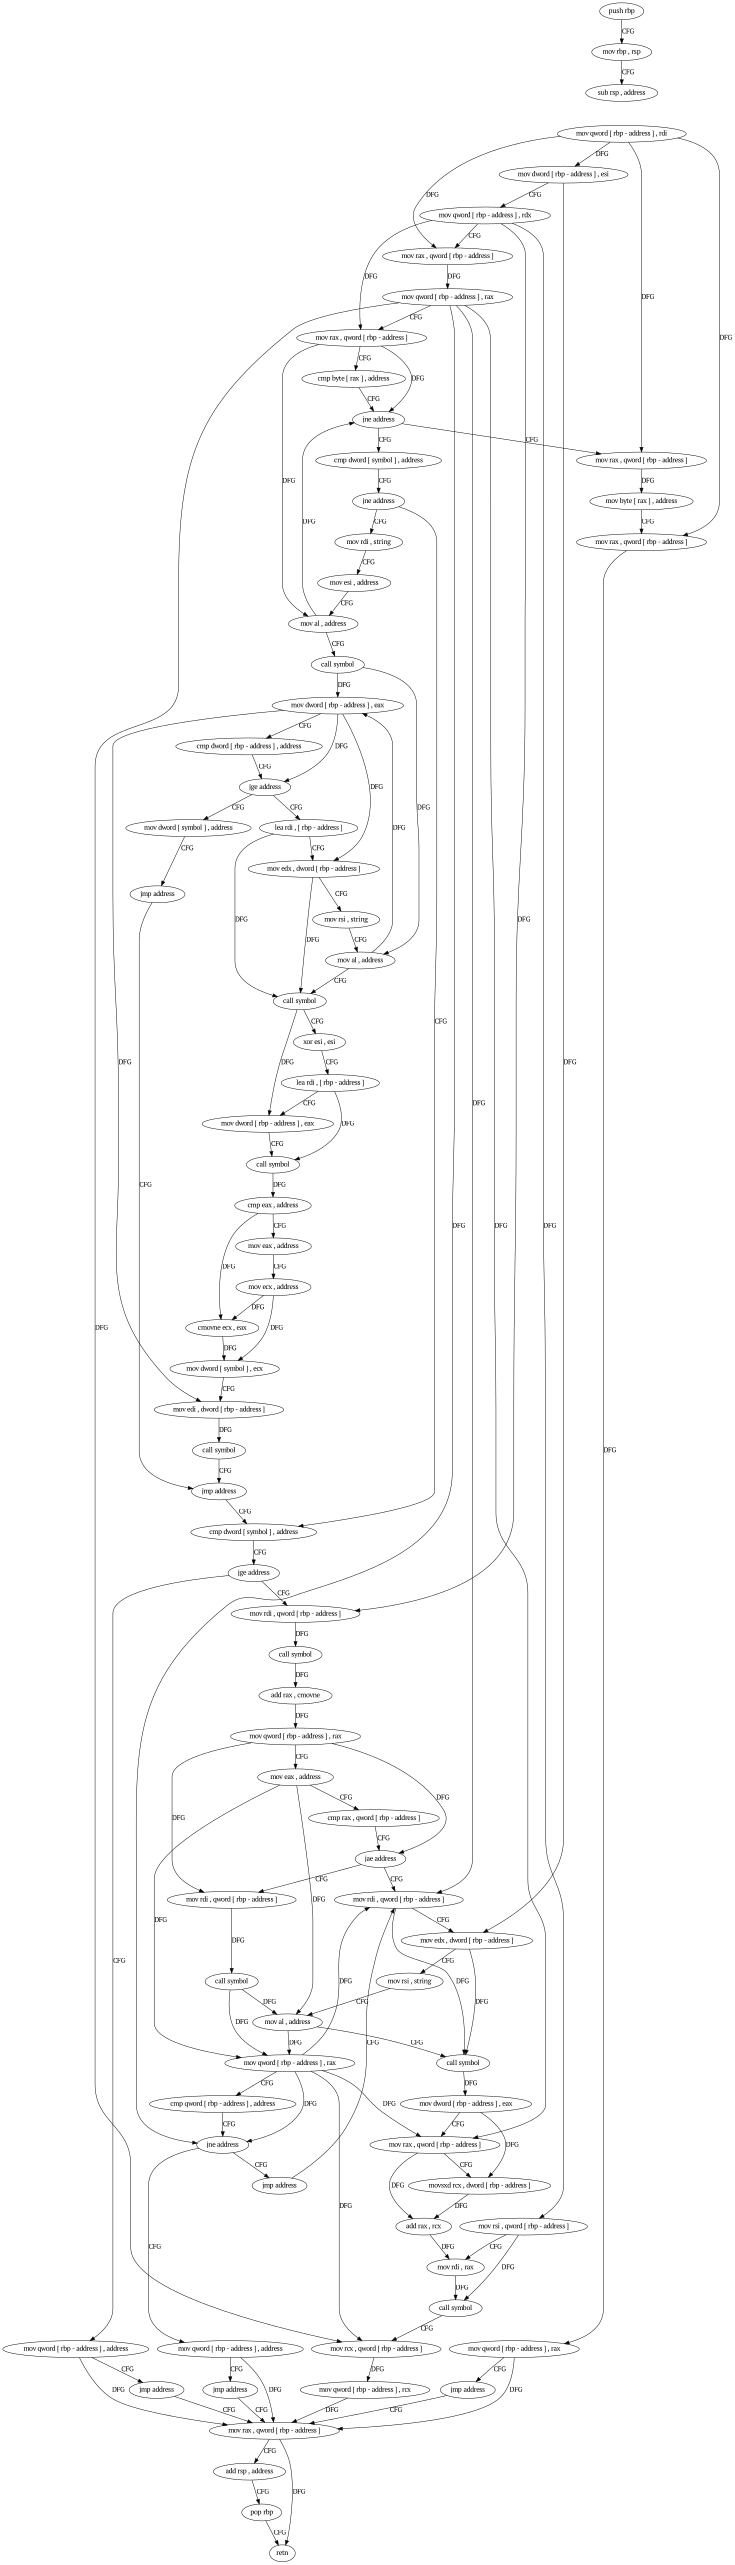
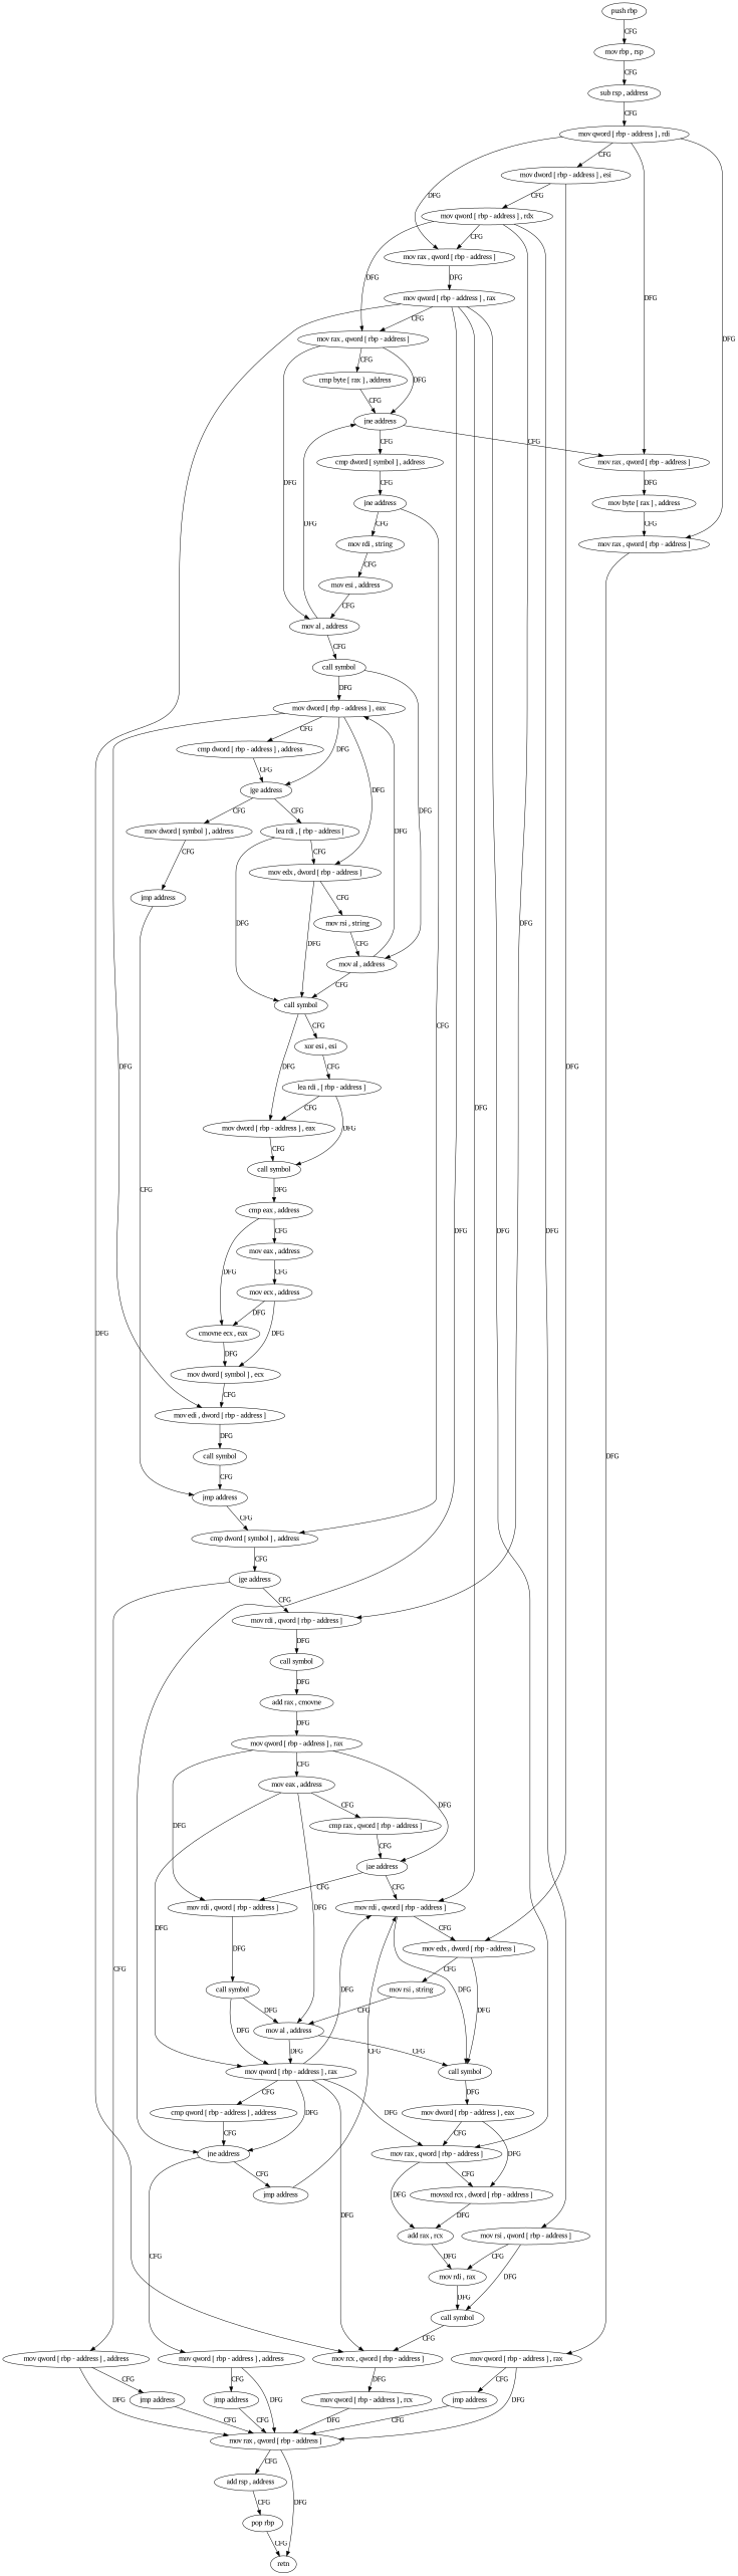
  digraph {
    fontname="PT Serif"
    node [fontname="PT Serif"]
    edge [fontname="PT Serif"]
    n1 [label="push rbp"]
    n2 [label="mov rbp , rsp"]
    n3 [label="sub rsp , address"]
    n4 [label="mov qword [ rbp - address ] , rdi"]
    n5 [label="mov dword [ rbp - address ] , esi"]
    n6 [label="mov rax , qword [ rbp - address ]"]
    n7 [label="mov rax , qword [ rbp - address ]"]
    n8 [label="mov rax , qword [ rbp - address ]"]
    n9 [label="mov qword [ rbp - address ] , rdx"]
    n10 [label="mov edx , dword [ rbp - address ]"]
    n11 [label="mov qword [ rbp - address ] , rax"]
    n12 [label="mov byte [ rax ] , address"]
    n13 [label="mov qword [ rbp - address ] , rax"]
    n14 [label="mov rax , qword [ rbp - address ]"]
    n15 [label="mov rdi , qword [ rbp - address ]"]
    n16 [label="mov rsi , qword [ rbp - address ]"]
    n17 [label="call symbol"]
    n18 [label="mov rsi , string"]
    n19 [label="cmp byte [ rax ] , address"]
    n20 [label="jne address"]
    n21 [label="mov al , address"]
    n22 [label="call symbol"]
    n23 [label="mov rdi , rax"]
    n24 [label="call symbol"]
    n25 [label="mov rdi , qword [ rbp - address ]"]
    n26 [label="mov rax , qword [ rbp - address ]"]
    n27 [label="mov rcx , qword [ rbp - address ]"]
    n28 [label="jne address"]
    n29 [label="movsxd rcx , dword [ rbp - address ]"]
    n30 [label="add rax , rcx"]
    n31 [label="mov qword [ rbp - address ] , rcx"]
    n32 [label="jmp address"]
    n33 [label="mov qword [ rbp - address ] , address"]
    n34 [label="cmp dword [ symbol ] , address"]
    n35 [label="call symbol"]
    n36 [label="jne address"]
    n37 [label="cmp dword [ symbol ] , address"]
    n38 [label="mov rdi , string"]
    n39 [label="jge address"]
    n40 [label="mov esi , address"]
    n41 [label="mov qword [ rbp - address ] , address"]
    n42 [label="jmp address"]
    n43 [label="mov rax , qword [ rbp - address ]"]
    n44 [label="add rsp , address"]
    n45 [label=retn]
    n46 [label="pop rbp"]
    n47 [label="jmp address"]
    n48 [label="add rax , cmovne"]
    n49 [label="mov dword [ rbp - address ] , eax"]
    n50 [label="mov al , address"]
    n51 [label="cmp dword [ rbp - address ] , address"]
    n52 [label="jge address"]
    n53 [label="mov edx , dword [ rbp - address ]"]
    n54 [label="mov edi , dword [ rbp - address ]"]
    n55 [label="call symbol"]
    n56 [label="lea rdi , [ rbp - address ]"]
    n57 [label="mov dword [ symbol ] , address"]
    n58 [label="mov rsi , string"]
    n59 [label="call symbol"]
    n60 [label="jmp address"]
    n61 [label="xor esi , esi"]
    n62 [label="mov dword [ rbp - address ] , eax"]
    n63 [label="jmp address"]
    n64 [label="mov qword [ rbp - address ] , rax"]
    n65 [label="mov eax , address"]
    n66 [label="jae address"]
    n67 [label="mov rdi , qword [ rbp - address ]"]
    n68 [label="cmp rax , qword [ rbp - address ]"]
    n69 [label="mov al , address"]
    n70 [label="mov qword [ rbp - address ] , rax"]
    n71 [label="call symbol"]
    n72 [label="cmp qword [ rbp - address ] , address"]
    n73 [label="mov dword [ rbp - address ] , eax"]
    n74 [label="lea rdi , [ rbp - address ]"]
    n75 [label="call symbol"]
    n76 [label="cmp eax , address"]
    n77 [label="mov eax , address"]
    n78 [label="cmovne ecx , eax"]
    n79 [label="mov ecx , address"]
    n80 [label="mov dword [ symbol ] , ecx"]
    n81 [label="jmp address"]
    n1 -> n2 [label=CFG]
    n2 -> n3 [label=CFG]
-   n4 -> n5 [label=DFG]
+   n3 -> n4 [label=CFG]
+   n4 -> n5 [label=CFG]
    n4 -> n6 [label=DFG]
    n4 -> n7 [label=DFG]
    n4 -> n8 [label=DFG]
    n5 -> n9 [label=CFG]
    n5 -> n10 [label=DFG]
    n6 -> n11 [label=DFG]
    n7 -> n12 [label=DFG]
    n8 -> n13 [label=DFG]
    n9 -> n6 [label=CFG]
    n9 -> n14 [label=DFG]
    n9 -> n15 [label=DFG]
    n9 -> n16 [label=DFG]
    n10 -> n17 [label=DFG]
    n10 -> n18 [label=CFG]
    n11 -> n14 [label=CFG]
    n11 -> n25 [label=DFG]
    n11 -> n26 [label=DFG]
    n11 -> n27 [label=DFG]
    n11 -> n28 [label=DFG]
    n12 -> n8 [label=CFG]
    n13 -> n42 [label=CFG]
    n13 -> n43 [label=DFG]
    n14 -> n19 [label=CFG]
    n14 -> n20 [label=DFG]
    n14 -> n21 [label=DFG]
    n15 -> n22 [label=DFG]
    n16 -> n23 [label=CFG]
    n16 -> n24 [label=DFG]
    n17 -> n73 [label=DFG]
    n18 -> n69 [label=CFG]
    n19 -> n20 [label=CFG]
    n20 -> n7 [label=CFG]
    n20 -> n34 [label=CFG]
    n21 -> n20 [label=DFG]
    n21 -> n35 [label=CFG]
    n22 -> n48 [label=DFG]
    n23 -> n24 [label=DFG]
    n24 -> n27 [label=CFG]
    n25 -> n10 [label=CFG]
    n25 -> n17 [label=DFG]
    n26 -> n29 [label=CFG]
    n26 -> n30 [label=DFG]
    n27 -> n31 [label=DFG]
    n28 -> n32 [label=CFG]
    n28 -> n33 [label=CFG]
    n29 -> n30 [label=DFG]
    n30 -> n23 [label=DFG]
    n31 -> n43 [label=DFG]
    n32 -> n25 [label=CFG]
    n33 -> n43 [label=DFG]
    n33 -> n81 [label=CFG]
    n34 -> n36 [label=CFG]
    n35 -> n49 [label=DFG]
    n35 -> n50 [label=DFG]
    n36 -> n37 [label=CFG]
    n36 -> n38 [label=CFG]
    n37 -> n39 [label=CFG]
    n38 -> n40 [label=CFG]
    n39 -> n15 [label=CFG]
    n39 -> n41 [label=CFG]
    n40 -> n21 [label=CFG]
    n41 -> n43 [label=DFG]
    n41 -> n47 [label=CFG]
    n42 -> n43 [label=CFG]
    n43 -> n44 [label=CFG]
    n43 -> n45 [label=DFG]
    n44 -> n46 [label=CFG]
    n46 -> n45 [label=CFG]
    n47 -> n43 [label=CFG]
    n48 -> n64 [label=DFG]
    n49 -> n51 [label=CFG]
    n49 -> n52 [label=DFG]
    n49 -> n53 [label=DFG]
    n49 -> n54 [label=DFG]
    n50 -> n49 [label=DFG]
    n50 -> n55 [label=CFG]
    n51 -> n52 [label=CFG]
    n52 -> n56 [label=CFG]
    n52 -> n57 [label=CFG]
    n53 -> n55 [label=DFG]
    n53 -> n58 [label=CFG]
    n54 -> n59 [label=DFG]
    n55 -> n61 [label=CFG]
    n55 -> n62 [label=DFG]
    n56 -> n53 [label=CFG]
    n56 -> n55 [label=DFG]
    n57 -> n60 [label=CFG]
    n58 -> n50 [label=CFG]
    n59 -> n63 [label=CFG]
    n60 -> n63 [label=CFG]
    n61 -> n74 [label=CFG]
    n62 -> n75 [label=CFG]
    n63 -> n37 [label=CFG]
    n64 -> n65 [label=CFG]
    n64 -> n66 [label=DFG]
    n64 -> n67 [label=DFG]
    n65 -> n68 [label=CFG]
    n65 -> n69 [label=DFG]
    n65 -> n70 [label=DFG]
    n66 -> n25 [label=CFG]
    n66 -> n67 [label=CFG]
    n67 -> n71 [label=DFG]
    n68 -> n66 [label=CFG]
    n69 -> n17 [label=CFG]
    n69 -> n70 [label=DFG]
    n70 -> n25 [label=DFG]
    n70 -> n26 [label=DFG]
    n70 -> n27 [label=DFG]
    n70 -> n28 [label=DFG]
    n70 -> n72 [label=CFG]
    n71 -> n69 [label=DFG]
    n71 -> n70 [label=DFG]
    n72 -> n28 [label=CFG]
    n73 -> n26 [label=CFG]
    n73 -> n29 [label=DFG]
    n74 -> n62 [label=CFG]
    n74 -> n75 [label=DFG]
    n75 -> n76 [label=DFG]
    n76 -> n77 [label=CFG]
    n76 -> n78 [label=DFG]
    n77 -> n79 [label=CFG]
    n78 -> n80 [label=DFG]
    n79 -> n78 [label=DFG]
    n79 -> n80 [label=DFG]
    n80 -> n54 [label=CFG]
    n81 -> n43 [label=CFG]
  }
